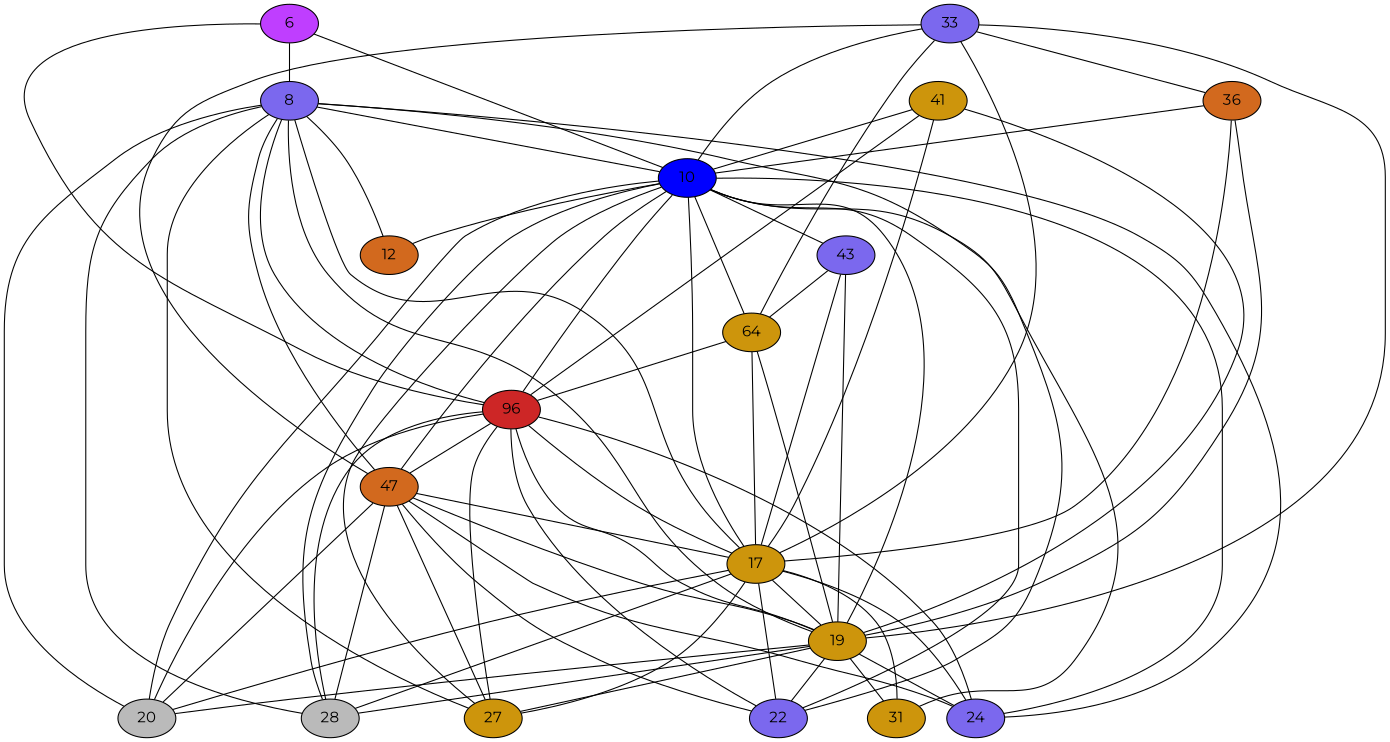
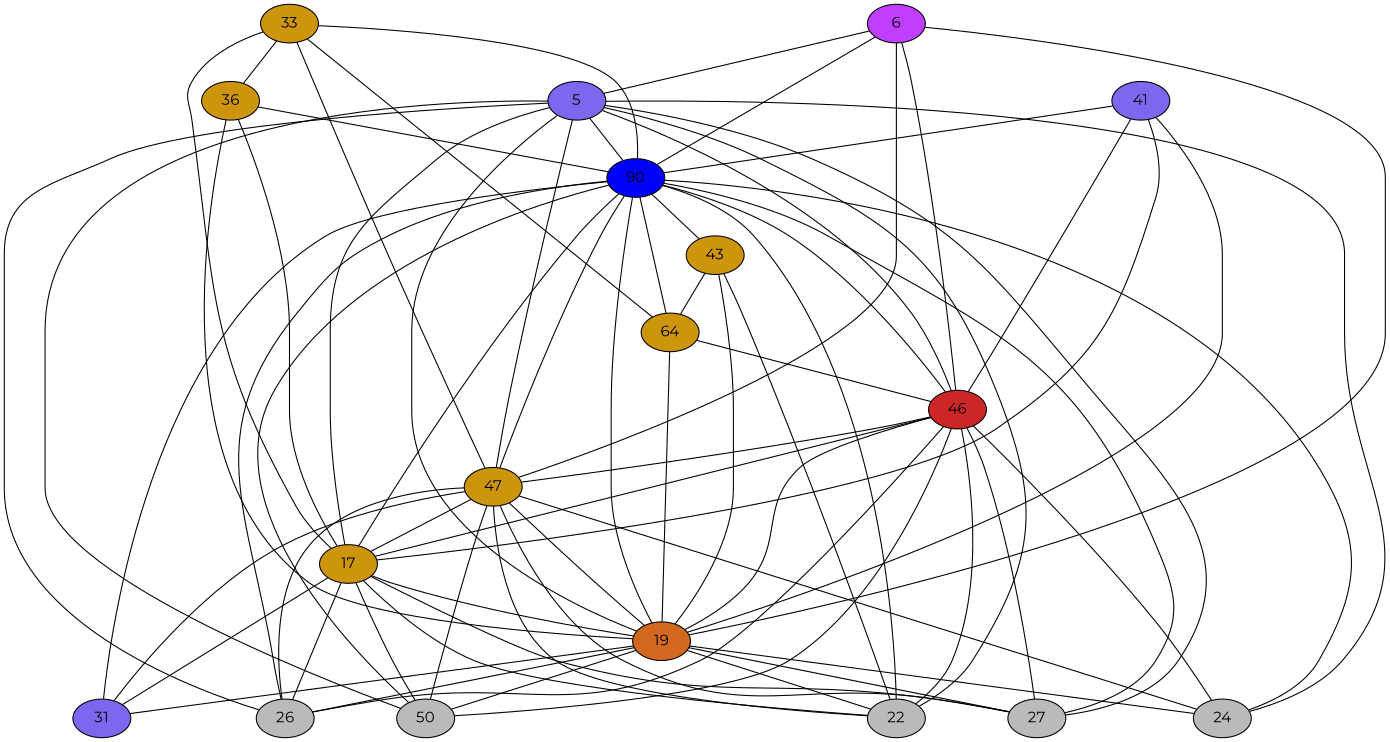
  strict graph {
    fontname=Montserrat
    node [fillcolor=darkgoldenrod3 fontname=Montserrat style=filled]
    edge [fontname=Montserrat]
-   n1 [fillcolor=mediumslateblue label=33]
+   n1 [label=33]
    n2 [label=17]
-   n3 [label=19]
-   n4 [fillcolor=chocolate label=36]
-   n5 [fillcolor=blue1 label=10]
+   n3 [fillcolor=chocolate label=19]
+   n4 [label=36]
+   n5 [fillcolor=blue1 label=90]
    n6 [label=64]
-   n7 [fillcolor=chocolate label=47]
-   n8 [fillcolor=gray73 label=20]
-   n9 [fillcolor=mediumslateblue label=22]
-   n10 [fillcolor=mediumslateblue label=24]
-   n11 [label=27]
-   n12 [fillcolor=gray73 label=28]
-   n13 [label=31]
-   n14 [fillcolor=chocolate label=12]
-   n15 [fillcolor=firebrick3 label=96]
-   n16 [fillcolor=mediumslateblue label=43]
+   n7 [label=47]
+   n8 [fillcolor=gray73 label=50]
+   n9 [fillcolor=gray73 label=22]
+   n10 [fillcolor=gray73 label=24]
+   n11 [fillcolor=gray73 label=27]
+   n12 [fillcolor=gray73 label=26]
+   n13 [fillcolor=mediumslateblue label=31]
+   n15 [fillcolor=firebrick3 label=46]
+   n16 [label=43]
    n17 [fillcolor=darkorchid1 label=6]
-   n18 [fillcolor=mediumslateblue label=8]
-   n19 [label=41]
+   n18 [fillcolor=mediumslateblue label=5]
+   n19 [fillcolor=mediumslateblue label=41]
    n1 -- n2
-   n1 -- n3
+   n17 -- n3
    n1 -- n4
    n1 -- n5
    n1 -- n6
    n1 -- n7
    n2 -- n3
    n2 -- n8
    n2 -- n9
-   n2 -- n10
    n2 -- n11
    n2 -- n12
    n2 -- n13
    n3 -- n8
    n3 -- n9
    n3 -- n10
    n3 -- n11
    n3 -- n12
    n3 -- n13
    n4 -- n2
    n4 -- n3
    n4 -- n5
    n5 -- n2
    n5 -- n3
    n5 -- n6
    n5 -- n7
    n5 -- n8
    n5 -- n9
    n5 -- n10
    n5 -- n11
    n5 -- n12
    n5 -- n13
-   n5 -- n14
    n5 -- n15
    n5 -- n16
-   n6 -- n2
    n6 -- n3
    n6 -- n15
    n7 -- n2
    n7 -- n3
    n7 -- n8
    n7 -- n9
    n7 -- n10
    n7 -- n11
    n7 -- n12
+   n7 -- n13
    n15 -- n2
    n15 -- n3
    n15 -- n7
    n15 -- n8
    n15 -- n9
    n15 -- n10
    n15 -- n11
    n15 -- n12
-   n16 -- n2
+   n16 -- n9
    n16 -- n3
    n16 -- n6
    n17 -- n5
+   n17 -- n7
    n17 -- n15
    n17 -- n18
    n18 -- n2
    n18 -- n3
    n18 -- n5
    n18 -- n7
    n18 -- n8
    n18 -- n9
    n18 -- n10
    n18 -- n11
    n18 -- n12
-   n18 -- n14
    n18 -- n15
    n19 -- n2
    n19 -- n3
    n19 -- n5
    n19 -- n15
  }
